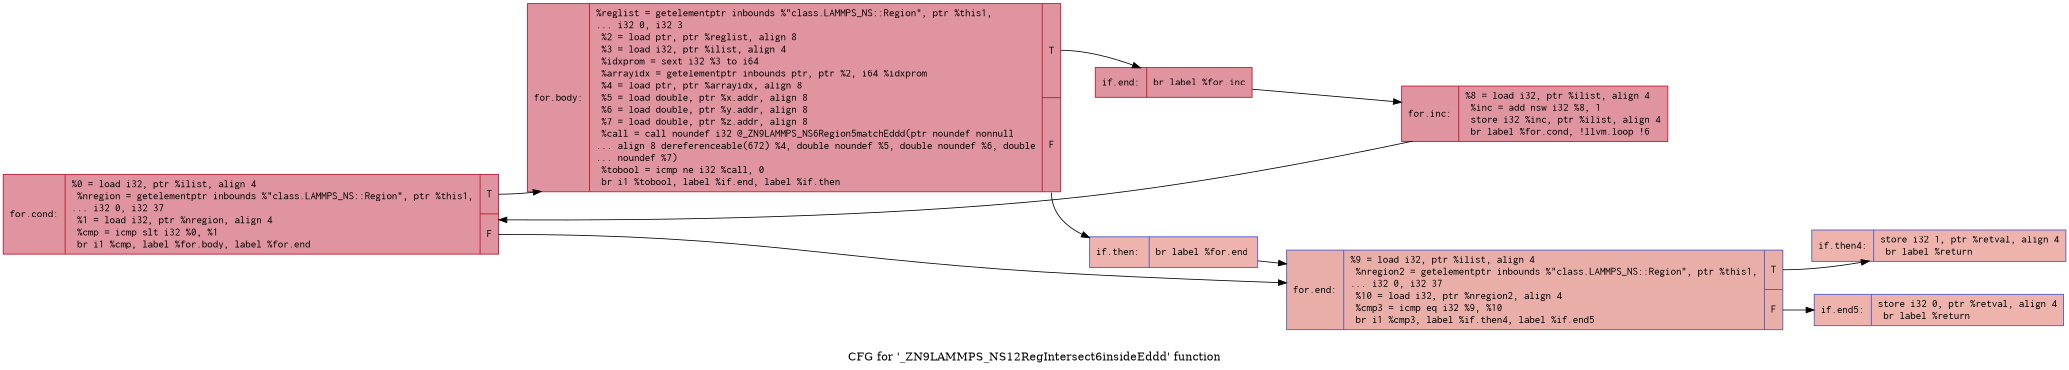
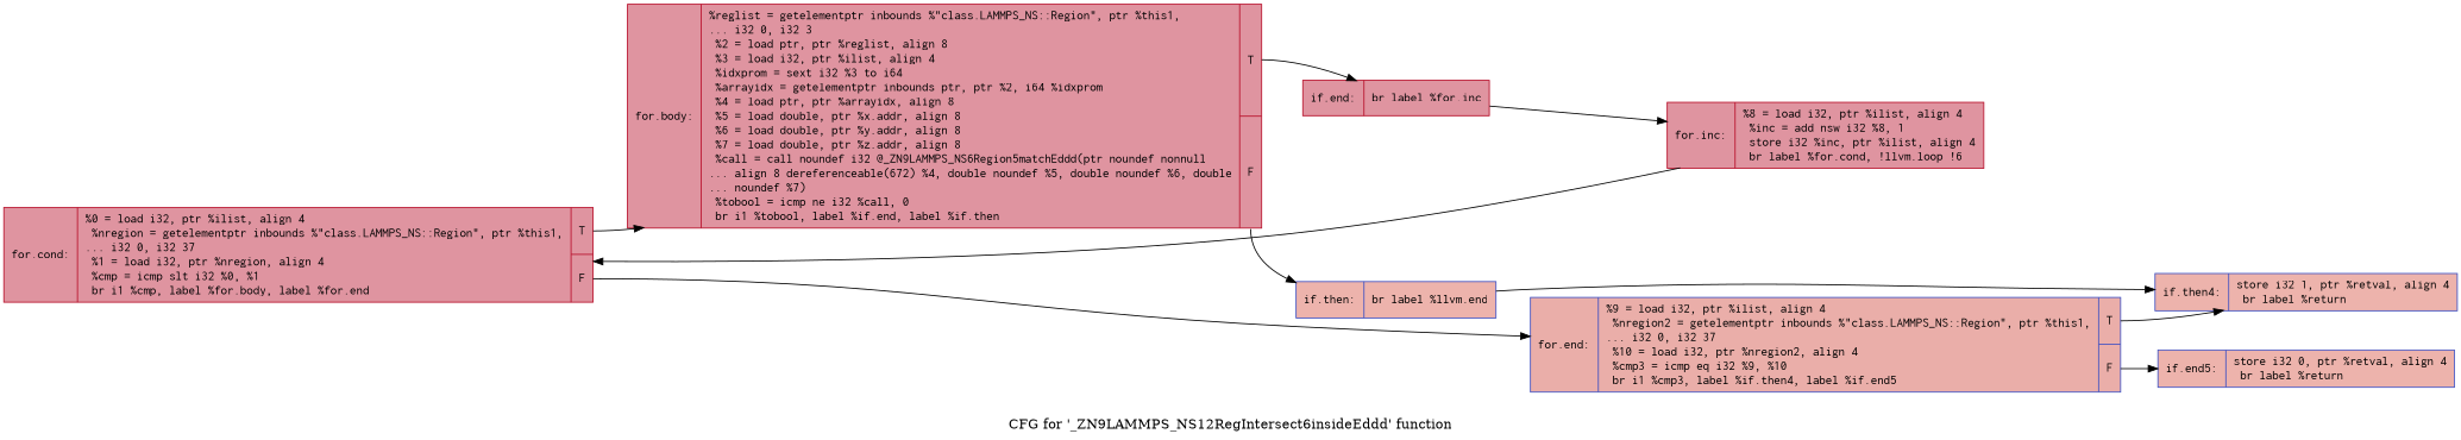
  digraph {
    label="CFG for '_ZN9LAMMPS_NS12RegIntersect6insideEddd' function"
    rankdir=LR
    node [color="#b70d28ff" fillcolor="#b70d2870" fontname=Courier shape=record style=filled]
    n1 [label="{for.cond:\l|  %0 = load i32, ptr %ilist, align 4\l  %nregion = getelementptr inbounds %\"class.LAMMPS_NS::Region\", ptr %this1,\l... i32 0, i32 37\l  %1 = load i32, ptr %nregion, align 4\l  %cmp = icmp slt i32 %0, %1\l  br i1 %cmp, label %for.body, label %for.end\l|{<s0>T|<s1>F}}"]
    n2 [label="{for.body:\l|  %reglist = getelementptr inbounds %\"class.LAMMPS_NS::Region\", ptr %this1,\l... i32 0, i32 3\l  %2 = load ptr, ptr %reglist, align 8\l  %3 = load i32, ptr %ilist, align 4\l  %idxprom = sext i32 %3 to i64\l  %arrayidx = getelementptr inbounds ptr, ptr %2, i64 %idxprom\l  %4 = load ptr, ptr %arrayidx, align 8\l  %5 = load double, ptr %x.addr, align 8\l  %6 = load double, ptr %y.addr, align 8\l  %7 = load double, ptr %z.addr, align 8\l  %call = call noundef i32 @_ZN9LAMMPS_NS6Region5matchEddd(ptr noundef nonnull\l... align 8 dereferenceable(672) %4, double noundef %5, double noundef %6, double\l... noundef %7)\l  %tobool = icmp ne i32 %call, 0\l  br i1 %tobool, label %if.end, label %if.then\l|{<s0>T|<s1>F}}"]
    n3 [color="#3d50c3ff" fillcolor="#d0473d70" label="{for.end:\l|  %9 = load i32, ptr %ilist, align 4\l  %nregion2 = getelementptr inbounds %\"class.LAMMPS_NS::Region\", ptr %this1,\l... i32 0, i32 37\l  %10 = load i32, ptr %nregion2, align 4\l  %cmp3 = icmp eq i32 %9, %10\l  br i1 %cmp3, label %if.then4, label %if.end5\l|{<s0>T|<s1>F}}"]
    n4 [label="{if.end:\l|  br label %for.inc\l}"]
-   n5 [color="#3d50c3ff" fillcolor="#d6524470" label="{if.then:\l|  br label %for.end\l}"]
+   n5 [color="#3d50c3ff" fillcolor="#d6524470" label="{if.then:\l|  br label %llvm.end\l}"]
    n6 [color="#3d50c3ff" fillcolor="#d6524470" label="{if.then4:\l|  store i32 1, ptr %retval, align 4\l  br label %return\l}"]
    n7 [color="#3d50c3ff" fillcolor="#d6524470" label="{if.end5:\l|  store i32 0, ptr %retval, align 4\l  br label %return\l}"]
    n8 [label="{for.inc:\l|  %8 = load i32, ptr %ilist, align 4\l  %inc = add nsw i32 %8, 1\l  store i32 %inc, ptr %ilist, align 4\l  br label %for.cond, !llvm.loop !6\l}"]
    n1 -> n2 [tailport=s0]
    n1 -> n3 [tailport=s1]
    n2 -> n4 [tailport=s0]
    n2 -> n5 [tailport=s1]
    n3 -> n6 [tailport=s0]
    n3 -> n7 [tailport=s1]
    n4 -> n8
-   n5 -> n3
+   n5 -> n6
    n8 -> n1
  }
